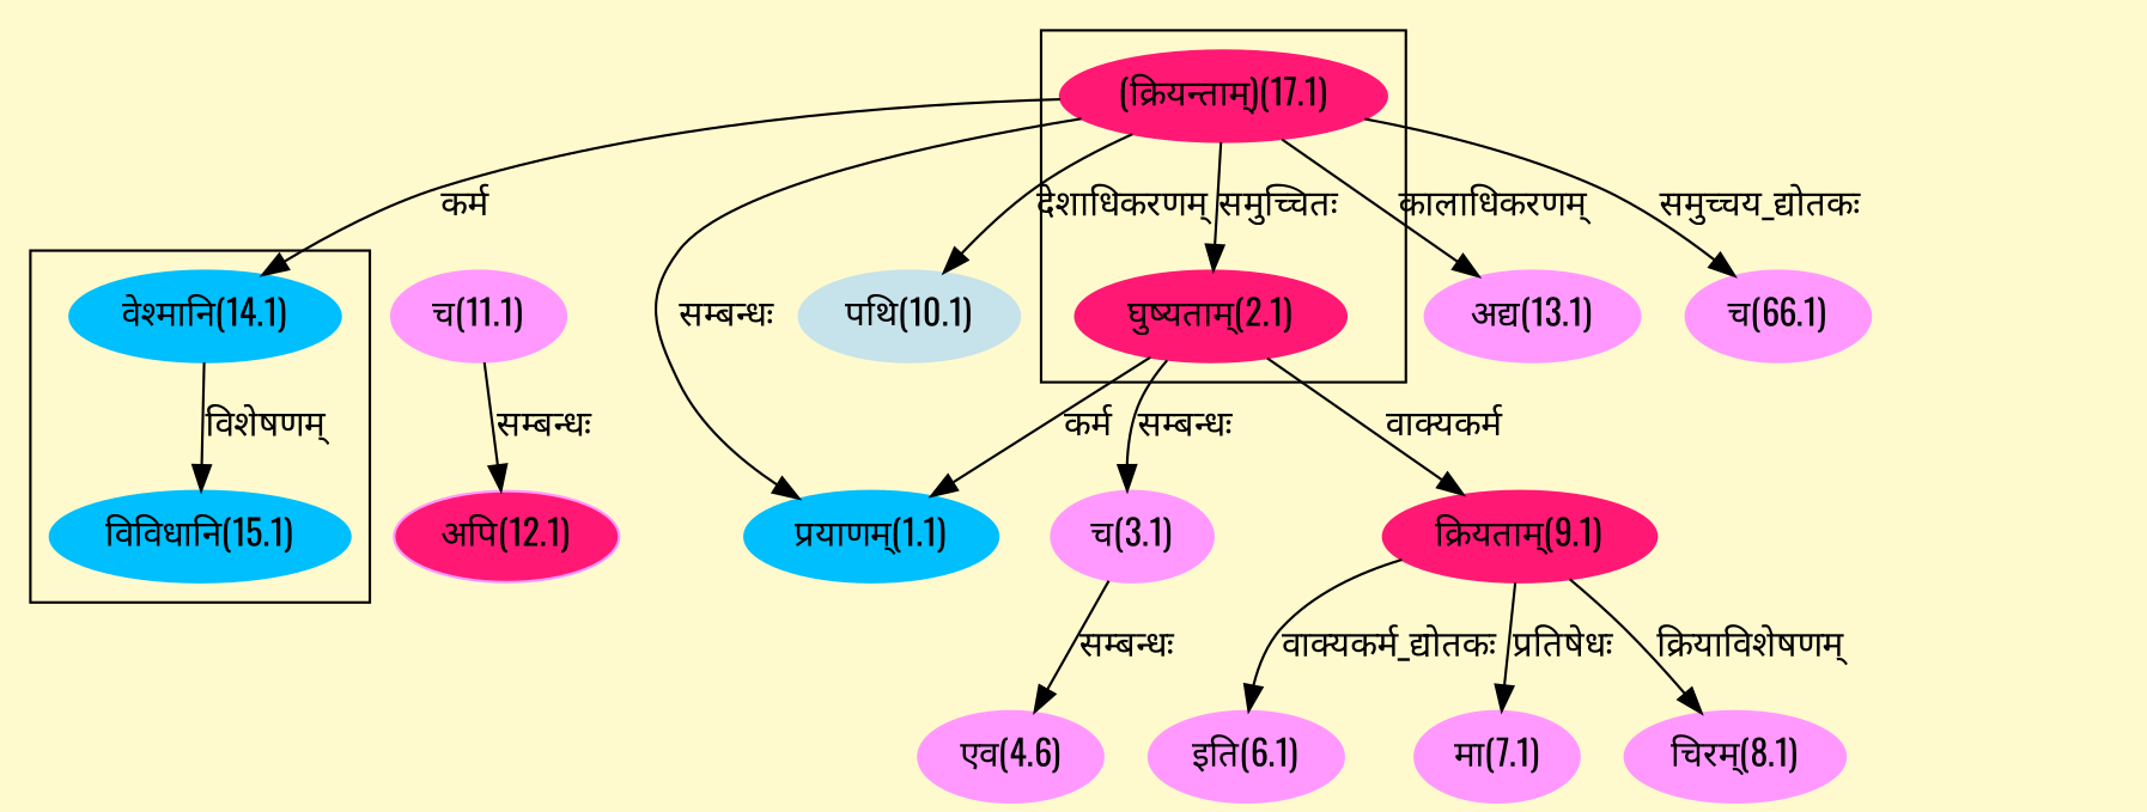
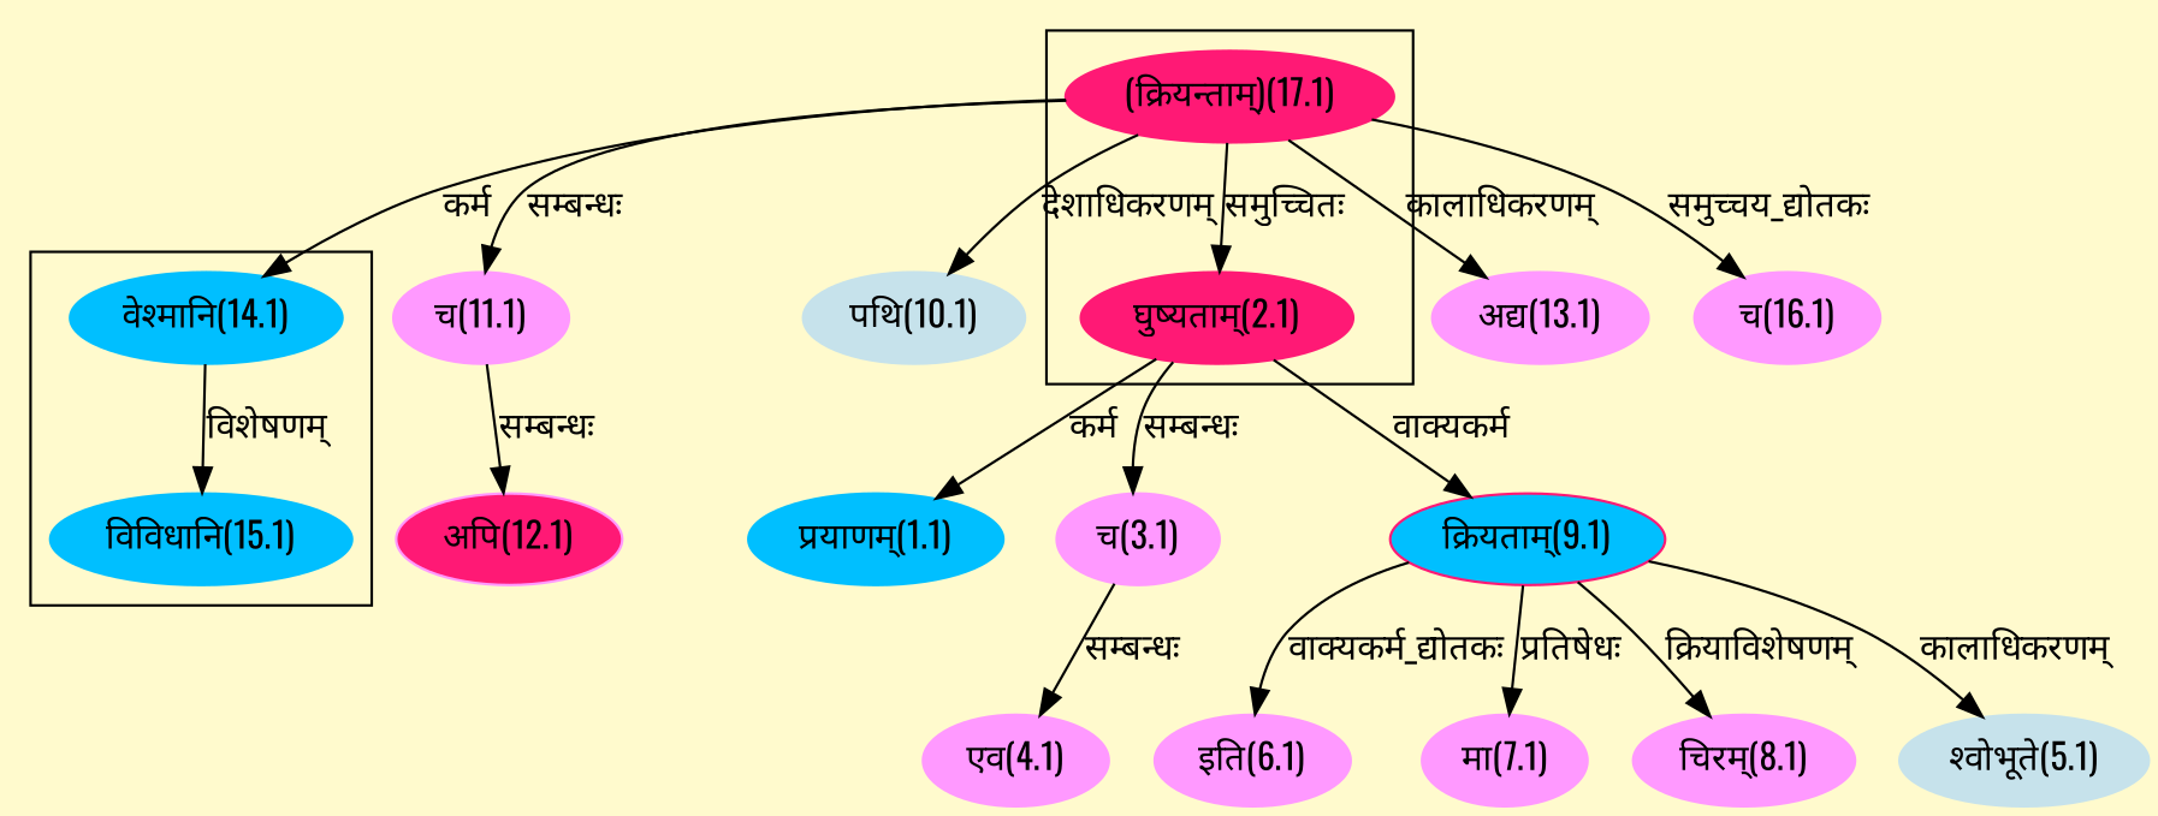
  digraph {
    bgcolor=lemonchiffon1
    compound=true
    fontname=Oswald
    rankdir=BT
    node [color="#FF99FF" fontname=Oswald style=filled]
    edge [dir=back fontname=Oswald]
    n1 [color="#FF1975" label="घुष्यताम्(2.1)"]
    n2 [color="#FF1975" label="(क्रियन्ताम्)(17.1)"]
    n3 [color="#00BFFF" label="विविधानि(15.1)"]
    n4 [color="#00BFFF" label="वेश्मानि(14.1)"]
    n5 [color="#00BFFF" label="प्रयाणम्(1.1)"]
    n6 [label="च(3.1)"]
-   n7 [label="एव(4.6)"]
-   n9 [color="#FF1975" label="क्रियताम्(9.1)"]
+   n7 [label="एव(4.1)"]
+   n8 [color="#C6E2EB" label="श्वोभूते(5.1)"]
+   n9 [color="#FF1975" label="क्रियताम्(9.1)" fillcolor="#00BFFF"]
    n10 [label="इति(6.1)"]
    n11 [label="मा(7.1)"]
    n12 [label="चिरम्(8.1)"]
    n13 [color="#C6E2EB" label="पथि(10.1)"]
    n14 [label="च(11.1)"]
    n15 [fillcolor="#FF1975" label="अपि(12.1)"]
    n16 [label="अद्य(13.1)"]
-   n17 [label="च(66.1)"]
+   n17 [label="च(16.1)"]
    subgraph cluster_1 {
      n1
      n2
    }
    subgraph cluster_2 {
      n3
      n4
    }
    n1 -> n2 [label="समुच्चितः"]
    n3 -> n4 [label="विशेषणम्"]
    n4 -> n2 [label="कर्म"]
    n5 -> n1 [label="कर्म"]
    n6 -> n1 [label="सम्बन्धः"]
    n7 -> n6 [label="सम्बन्धः"]
+   n8 -> n9 [label="कालाधिकरणम्"]
    n9 -> n1 [label="वाक्यकर्म"]
    n10 -> n9 [label="वाक्यकर्म_द्योतकः"]
    n11 -> n9 [label="प्रतिषेधः"]
    n12 -> n9 [label="क्रियाविशेषणम्"]
    n13 -> n2 [label="देशाधिकरणम्"]
-   n5 -> n2 [label="सम्बन्धः"]
+   n14 -> n2 [label="सम्बन्धः"]
    n15 -> n14 [label="सम्बन्धः"]
    n16 -> n2 [label="कालाधिकरणम्"]
    n17 -> n2 [label="समुच्चय_द्योतकः"]
  }
